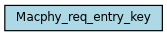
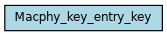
  digraph {
    rankdir=LR
-   n1 [color=black fillcolor=lightblue fontname=Helvetica fontsize=10 height=0.2 label=Macphy_req_entry_key shape=record style=filled width=0.4]
+   n1 [color=black fillcolor=lightblue fontname=Helvetica fontsize=10 height=0.2 label=Macphy_key_entry_key shape=record style=filled width=0.4]
  }
